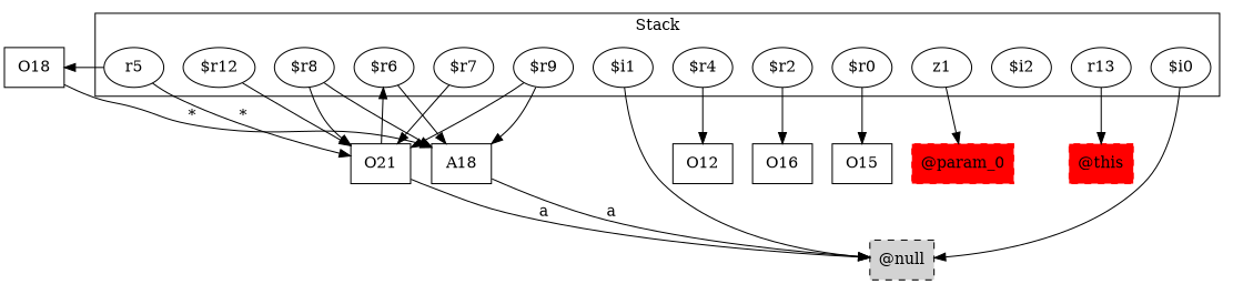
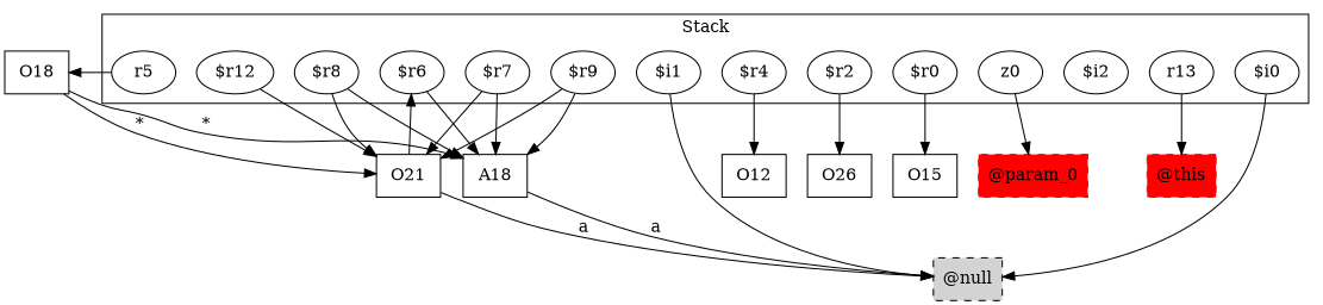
  digraph {
    rankDir=LR
    r13
    "$r12"
    "$i2"
    "$r9"
    "$i0"
    "$i1"
    "$r7"
    "$r8"
    r5
    "$r6"
    "$r4"
    "$r2"
    "$r0"
-   z0 [label=z1]
+   z0
    "@this" [color=red shape=box style="filled,dashed"]
    O21 [shape=box]
    A18 [shape=box]
    "@null" [shape=box style="filled,dashed"]
    O18 [shape=box]
    n20 [label=O12 shape=box]
-   O16 [shape=box]
+   O16 [shape=box label=O26]
    O15 [shape=box]
    "@param_0" [color=red shape=box style="filled,dashed"]
    subgraph cluster_1 {
      label=Stack
      r13
      "$r12"
      "$i2"
      "$r9"
      "$i0"
      "$i1"
      "$r7"
      "$r8"
      r5
      "$r6"
      "$r4"
      "$r2"
      "$r0"
      z0
    }
    r13 -> "@this"
    "$r12" -> O21
    "$r9" -> O21
    "$r9" -> A18
    "$i0" -> "@null"
    "$i1" -> "@null"
    "$r7" -> O21
+   "$r7" -> A18
    "$r8" -> O21
    "$r8" -> A18
    r5 -> O18
    "$r6" -> A18
    "$r4" -> n20
    "$r2" -> O16
    "$r0" -> O15
    z0 -> "@param_0"
    O21 -> "$r6"
    O21 -> "@null" [label=a weight=0.2]
    A18 -> "@null" [label=a weight=0.2]
-   r5 -> O21 [label="*" weight=0.2]
+   O18 -> O21 [label="*" weight=0.2]
    O18 -> A18 [label="*" weight=0.2]
  }
